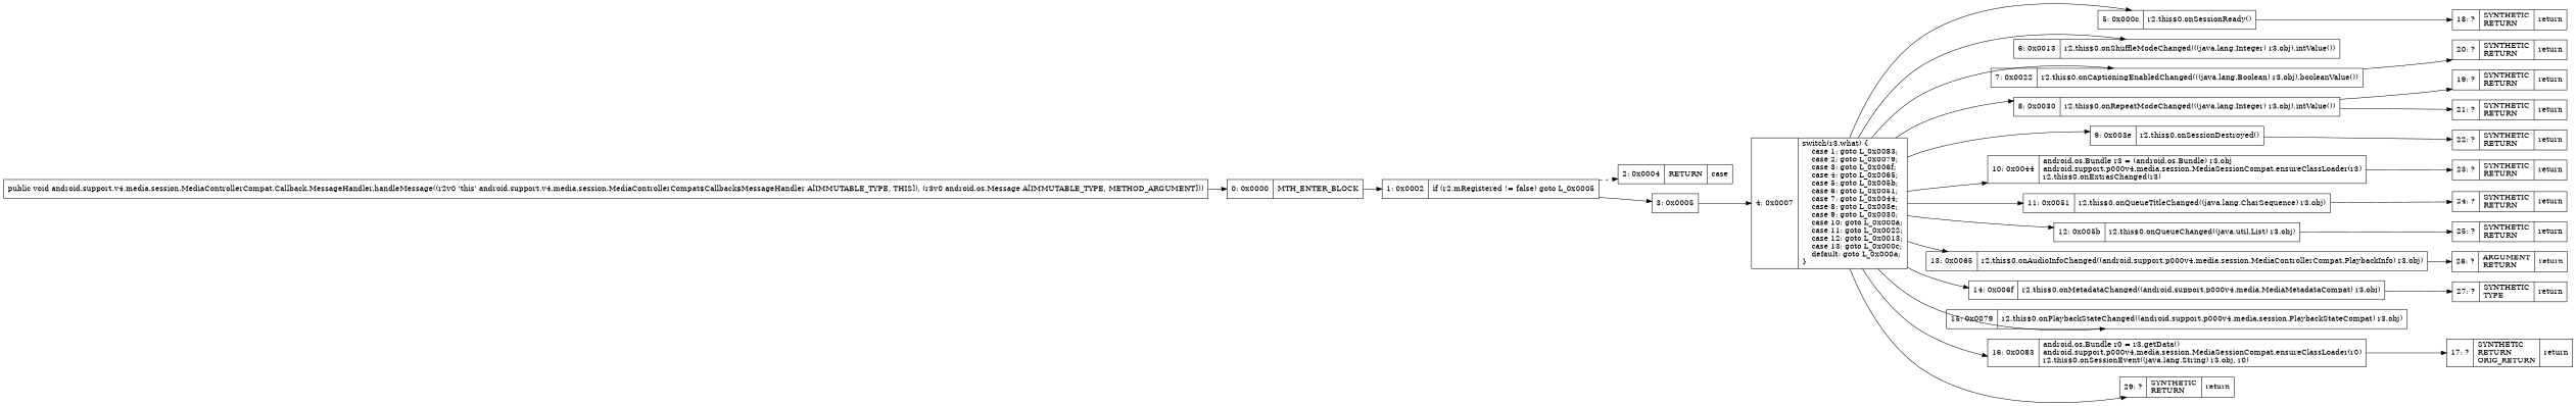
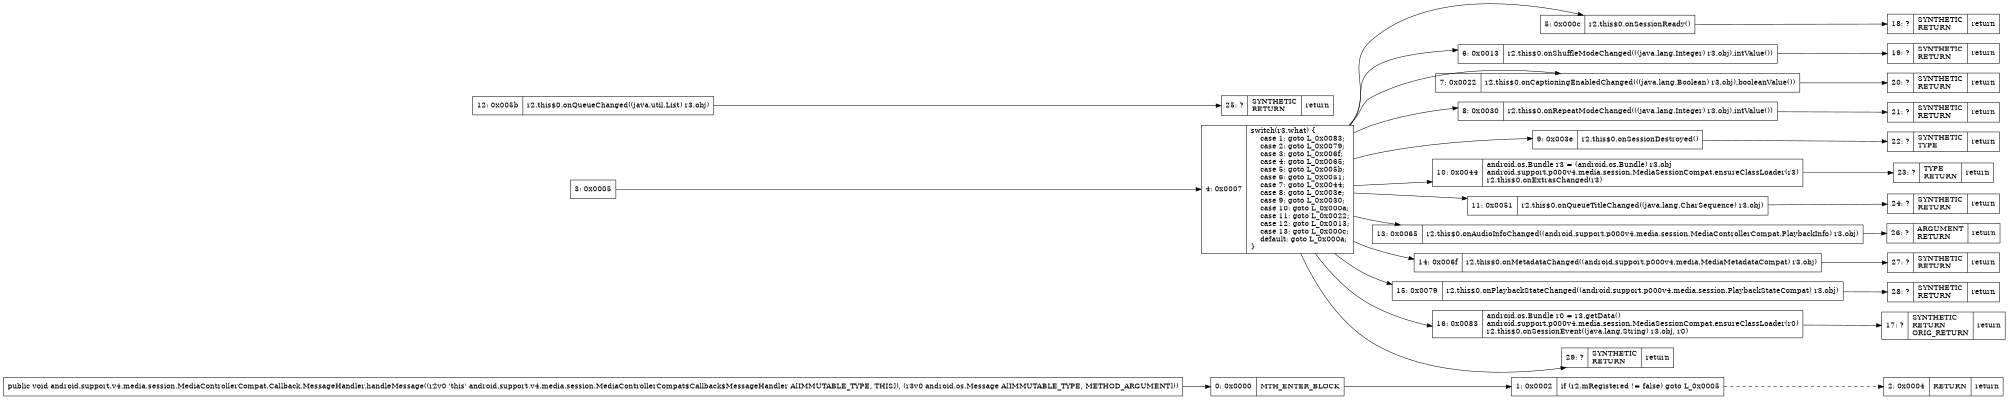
  digraph {
    rankdir=LR
    node [shape=record]
    n1 [label="{0\:\ 0x0000|MTH_ENTER_BLOCK\l}"]
    n2 [label="{1\:\ 0x0002|if (r2.mRegistered != false) goto L_0x0005\l}"]
-   n3 [label="{2\:\ 0x0004|RETURN\l|case\l}"]
+   n3 [label="{2\:\ 0x0004|RETURN\l|return\l}"]
    n4 [label="{3\:\ 0x0005}"]
    n5 [label="{4\:\ 0x0007|switch(r3.what) \{\l    case 1: goto L_0x0083;\l    case 2: goto L_0x0079;\l    case 3: goto L_0x006f;\l    case 4: goto L_0x0065;\l    case 5: goto L_0x005b;\l    case 6: goto L_0x0051;\l    case 7: goto L_0x0044;\l    case 8: goto L_0x003e;\l    case 9: goto L_0x0030;\l    case 10: goto L_0x000a;\l    case 11: goto L_0x0022;\l    case 12: goto L_0x0013;\l    case 13: goto L_0x000c;\l    default: goto L_0x000a;\l\}\l}"]
    n6 [label="{5\:\ 0x000c|r2.this$0.onSessionReady()\l}"]
    n7 [label="{6\:\ 0x0013|r2.this$0.onShuffleModeChanged(((java.lang.Integer) r3.obj).intValue())\l}"]
    n8 [label="{7\:\ 0x0022|r2.this$0.onCaptioningEnabledChanged(((java.lang.Boolean) r3.obj).booleanValue())\l}"]
    n9 [label="{8\:\ 0x0030|r2.this$0.onRepeatModeChanged(((java.lang.Integer) r3.obj).intValue())\l}"]
    n10 [label="{9\:\ 0x003e|r2.this$0.onSessionDestroyed()\l}"]
    n11 [label="{10\:\ 0x0044|android.os.Bundle r3 = (android.os.Bundle) r3.obj\landroid.support.p000v4.media.session.MediaSessionCompat.ensureClassLoader(r3)\lr2.this$0.onExtrasChanged(r3)\l}"]
    n12 [label="{11\:\ 0x0051|r2.this$0.onQueueTitleChanged((java.lang.CharSequence) r3.obj)\l}"]
    n13 [label="{12\:\ 0x005b|r2.this$0.onQueueChanged((java.util.List) r3.obj)\l}"]
    n14 [label="{13\:\ 0x0065|r2.this$0.onAudioInfoChanged((android.support.p000v4.media.session.MediaControllerCompat.PlaybackInfo) r3.obj)\l}"]
    n15 [label="{14\:\ 0x006f|r2.this$0.onMetadataChanged((android.support.p000v4.media.MediaMetadataCompat) r3.obj)\l}"]
    n16 [label="{15\:\ 0x0079|r2.this$0.onPlaybackStateChanged((android.support.p000v4.media.session.PlaybackStateCompat) r3.obj)\l}"]
    n17 [label="{16\:\ 0x0083|android.os.Bundle r0 = r3.getData()\landroid.support.p000v4.media.session.MediaSessionCompat.ensureClassLoader(r0)\lr2.this$0.onSessionEvent((java.lang.String) r3.obj, r0)\l}"]
    n18 [label="{29\:\ ?|SYNTHETIC\lRETURN\l|return\l}"]
    n19 [label="{18\:\ ?|SYNTHETIC\lRETURN\l|return\l}"]
    n20 [label="{19\:\ ?|SYNTHETIC\lRETURN\l|return\l}"]
    n21 [label="{20\:\ ?|SYNTHETIC\lRETURN\l|return\l}"]
    n22 [label="{21\:\ ?|SYNTHETIC\lRETURN\l|return\l}"]
-   n23 [label="{22\:\ ?|SYNTHETIC\lRETURN\l|return\l}"]
-   n24 [label="{23\:\ ?|SYNTHETIC\lRETURN\l|return\l}"]
+   n23 [label="{22\:\ ?|SYNTHETIC\lTYPE\l|return\l}"]
+   n24 [label="{23\:\ ?|TYPE\lRETURN\l|return\l}"]
    n25 [label="{24\:\ ?|SYNTHETIC\lRETURN\l|return\l}"]
    n26 [label="{25\:\ ?|SYNTHETIC\lRETURN\l|return\l}"]
    n27 [label="{26\:\ ?|ARGUMENT\lRETURN\l|return\l}"]
-   n28 [label="{27\:\ ?|SYNTHETIC\lTYPE\l|return\l}"]
+   n28 [label="{27\:\ ?|SYNTHETIC\lRETURN\l|return\l}"]
+   n29 [label="{28\:\ ?|SYNTHETIC\lRETURN\l|return\l}"]
    n30 [label="{17\:\ ?|SYNTHETIC\lRETURN\lORIG_RETURN\l|return\l}"]
    n31 [label="{public void android.support.v4.media.session.MediaControllerCompat.Callback.MessageHandler.handleMessage((r2v0 'this' android.support.v4.media.session.MediaControllerCompat$Callback$MessageHandler A[IMMUTABLE_TYPE, THIS]), (r3v0 android.os.Message A[IMMUTABLE_TYPE, METHOD_ARGUMENT])) }"]
    n1 -> n2
    n2 -> n3 [style=dashed]
-   n2 -> n4
    n4 -> n5
    n5 -> n6
    n5 -> n7
    n5 -> n8
    n5 -> n9
    n5 -> n10
    n5 -> n11
    n5 -> n12
-   n5 -> n13
    n5 -> n14
    n5 -> n15
    n5 -> n16
    n5 -> n17
    n5 -> n18
    n6 -> n19
-   n9 -> n20
+   n7 -> n20
    n8 -> n21
    n9 -> n22
    n10 -> n23
    n11 -> n24
    n12 -> n25
    n13 -> n26
    n14 -> n27
    n15 -> n28
+   n16 -> n29
    n17 -> n30
    n31 -> n1
  }
